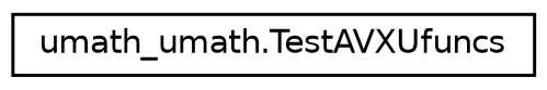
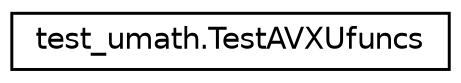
  digraph {
    rankdir=LR
-   n1 [color=black fillcolor=white fontname=Helvetica fontsize=10 height=0.2 label="umath_umath.TestAVXUfuncs" shape=record style=filled width=0.4]
+   n1 [color=black fillcolor=white fontname=Helvetica fontsize=10 height=0.2 label="test_umath.TestAVXUfuncs" shape=record style=filled width=0.4]
  }
